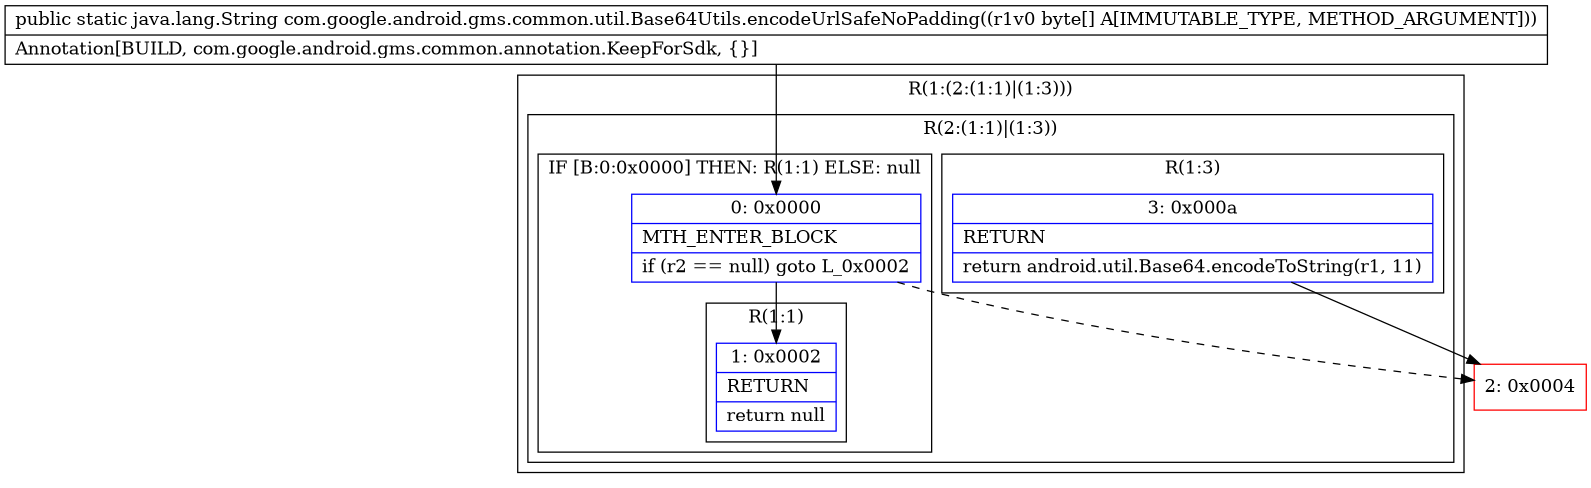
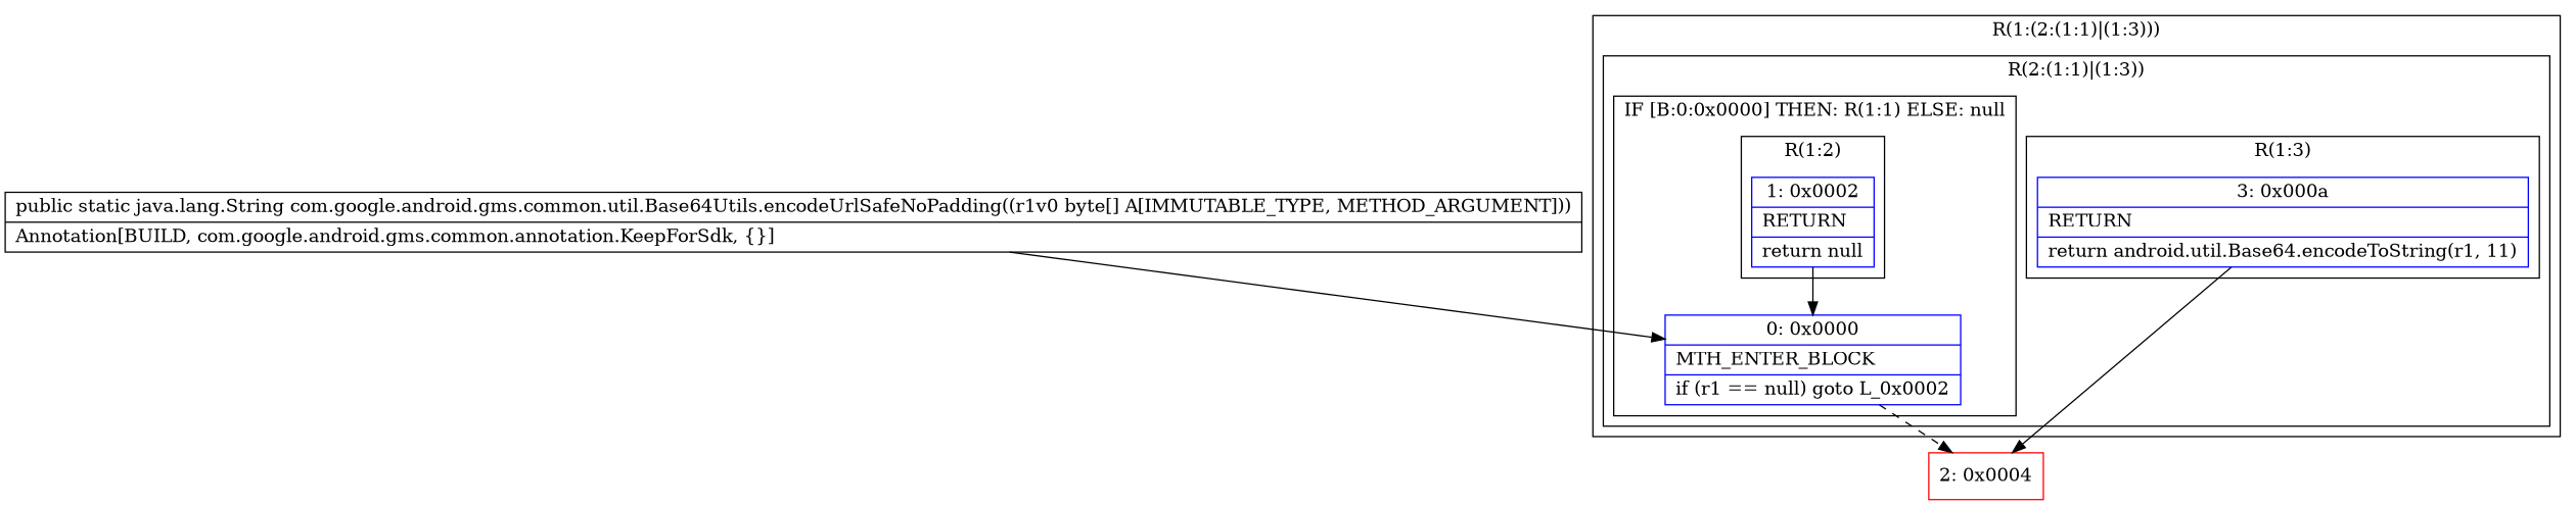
  digraph {
    node [color=blue shape=record]
    n1 [label="{1\:\ 0x0002|RETURN\l|return null\l}"]
-   n2 [label="{0\:\ 0x0000|MTH_ENTER_BLOCK\l|if (r2 == null) goto L_0x0002\l}"]
+   n2 [label="{0\:\ 0x0000|MTH_ENTER_BLOCK\l|if (r1 == null) goto L_0x0002\l}"]
    n3 [label="{3\:\ 0x000a|RETURN\l|return android.util.Base64.encodeToString(r1, 11)\l}"]
    n4 [color=red label="{2\:\ 0x0004}"]
    n5 [label="{public static java.lang.String com.google.android.gms.common.util.Base64Utils.encodeUrlSafeNoPadding((r1v0 byte[] A[IMMUTABLE_TYPE, METHOD_ARGUMENT]))  | Annotation[BUILD, com.google.android.gms.common.annotation.KeepForSdk, \{\}]\l}" color=""]
    subgraph cluster_1 {
      label="R(1:(2:(1:1)|(1:3)))"
      subgraph cluster_2 {
        label="R(2:(1:1)|(1:3))"
        subgraph cluster_3 {
          label="IF [B:0:0x0000] THEN: R(1:1) ELSE: null"
          n2
          subgraph cluster_4 {
-           label="R(1:1)"
+           label="R(1:2)"
            n1
          }
        }
        subgraph cluster_5 {
          label="R(1:3)"
          n3
        }
      }
    }
-   n2 -> n1
+   n1 -> n2
    n2 -> n4 [style=dashed]
    n3 -> n4
    n5 -> n2
  }
